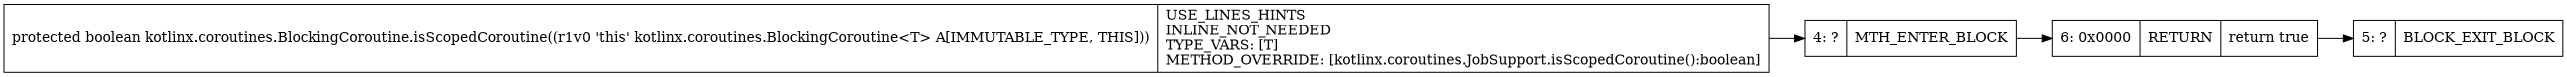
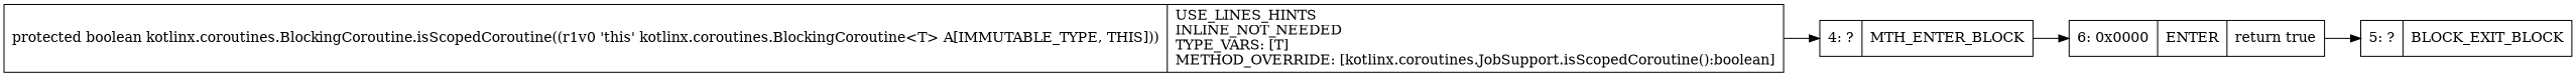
  digraph {
    rankdir=LR
    node [shape=record]
    n1 [label="{4\:\ ?|MTH_ENTER_BLOCK\l}"]
-   n2 [label="{6\:\ 0x0000|RETURN\l|return true\l}"]
+   n2 [label="{6\:\ 0x0000|ENTER\l|return true\l}"]
    n3 [label="{5\:\ ?|BLOCK_EXIT_BLOCK\l}"]
    n4 [label="{protected boolean kotlinx.coroutines.BlockingCoroutine.isScopedCoroutine((r1v0 'this' kotlinx.coroutines.BlockingCoroutine\<T\> A[IMMUTABLE_TYPE, THIS]))  | USE_LINES_HINTS\lINLINE_NOT_NEEDED\lTYPE_VARS: [T]\lMETHOD_OVERRIDE: [kotlinx.coroutines.JobSupport.isScopedCoroutine():boolean]\l}"]
    n1 -> n2
    n2 -> n3
    n4 -> n1
  }
